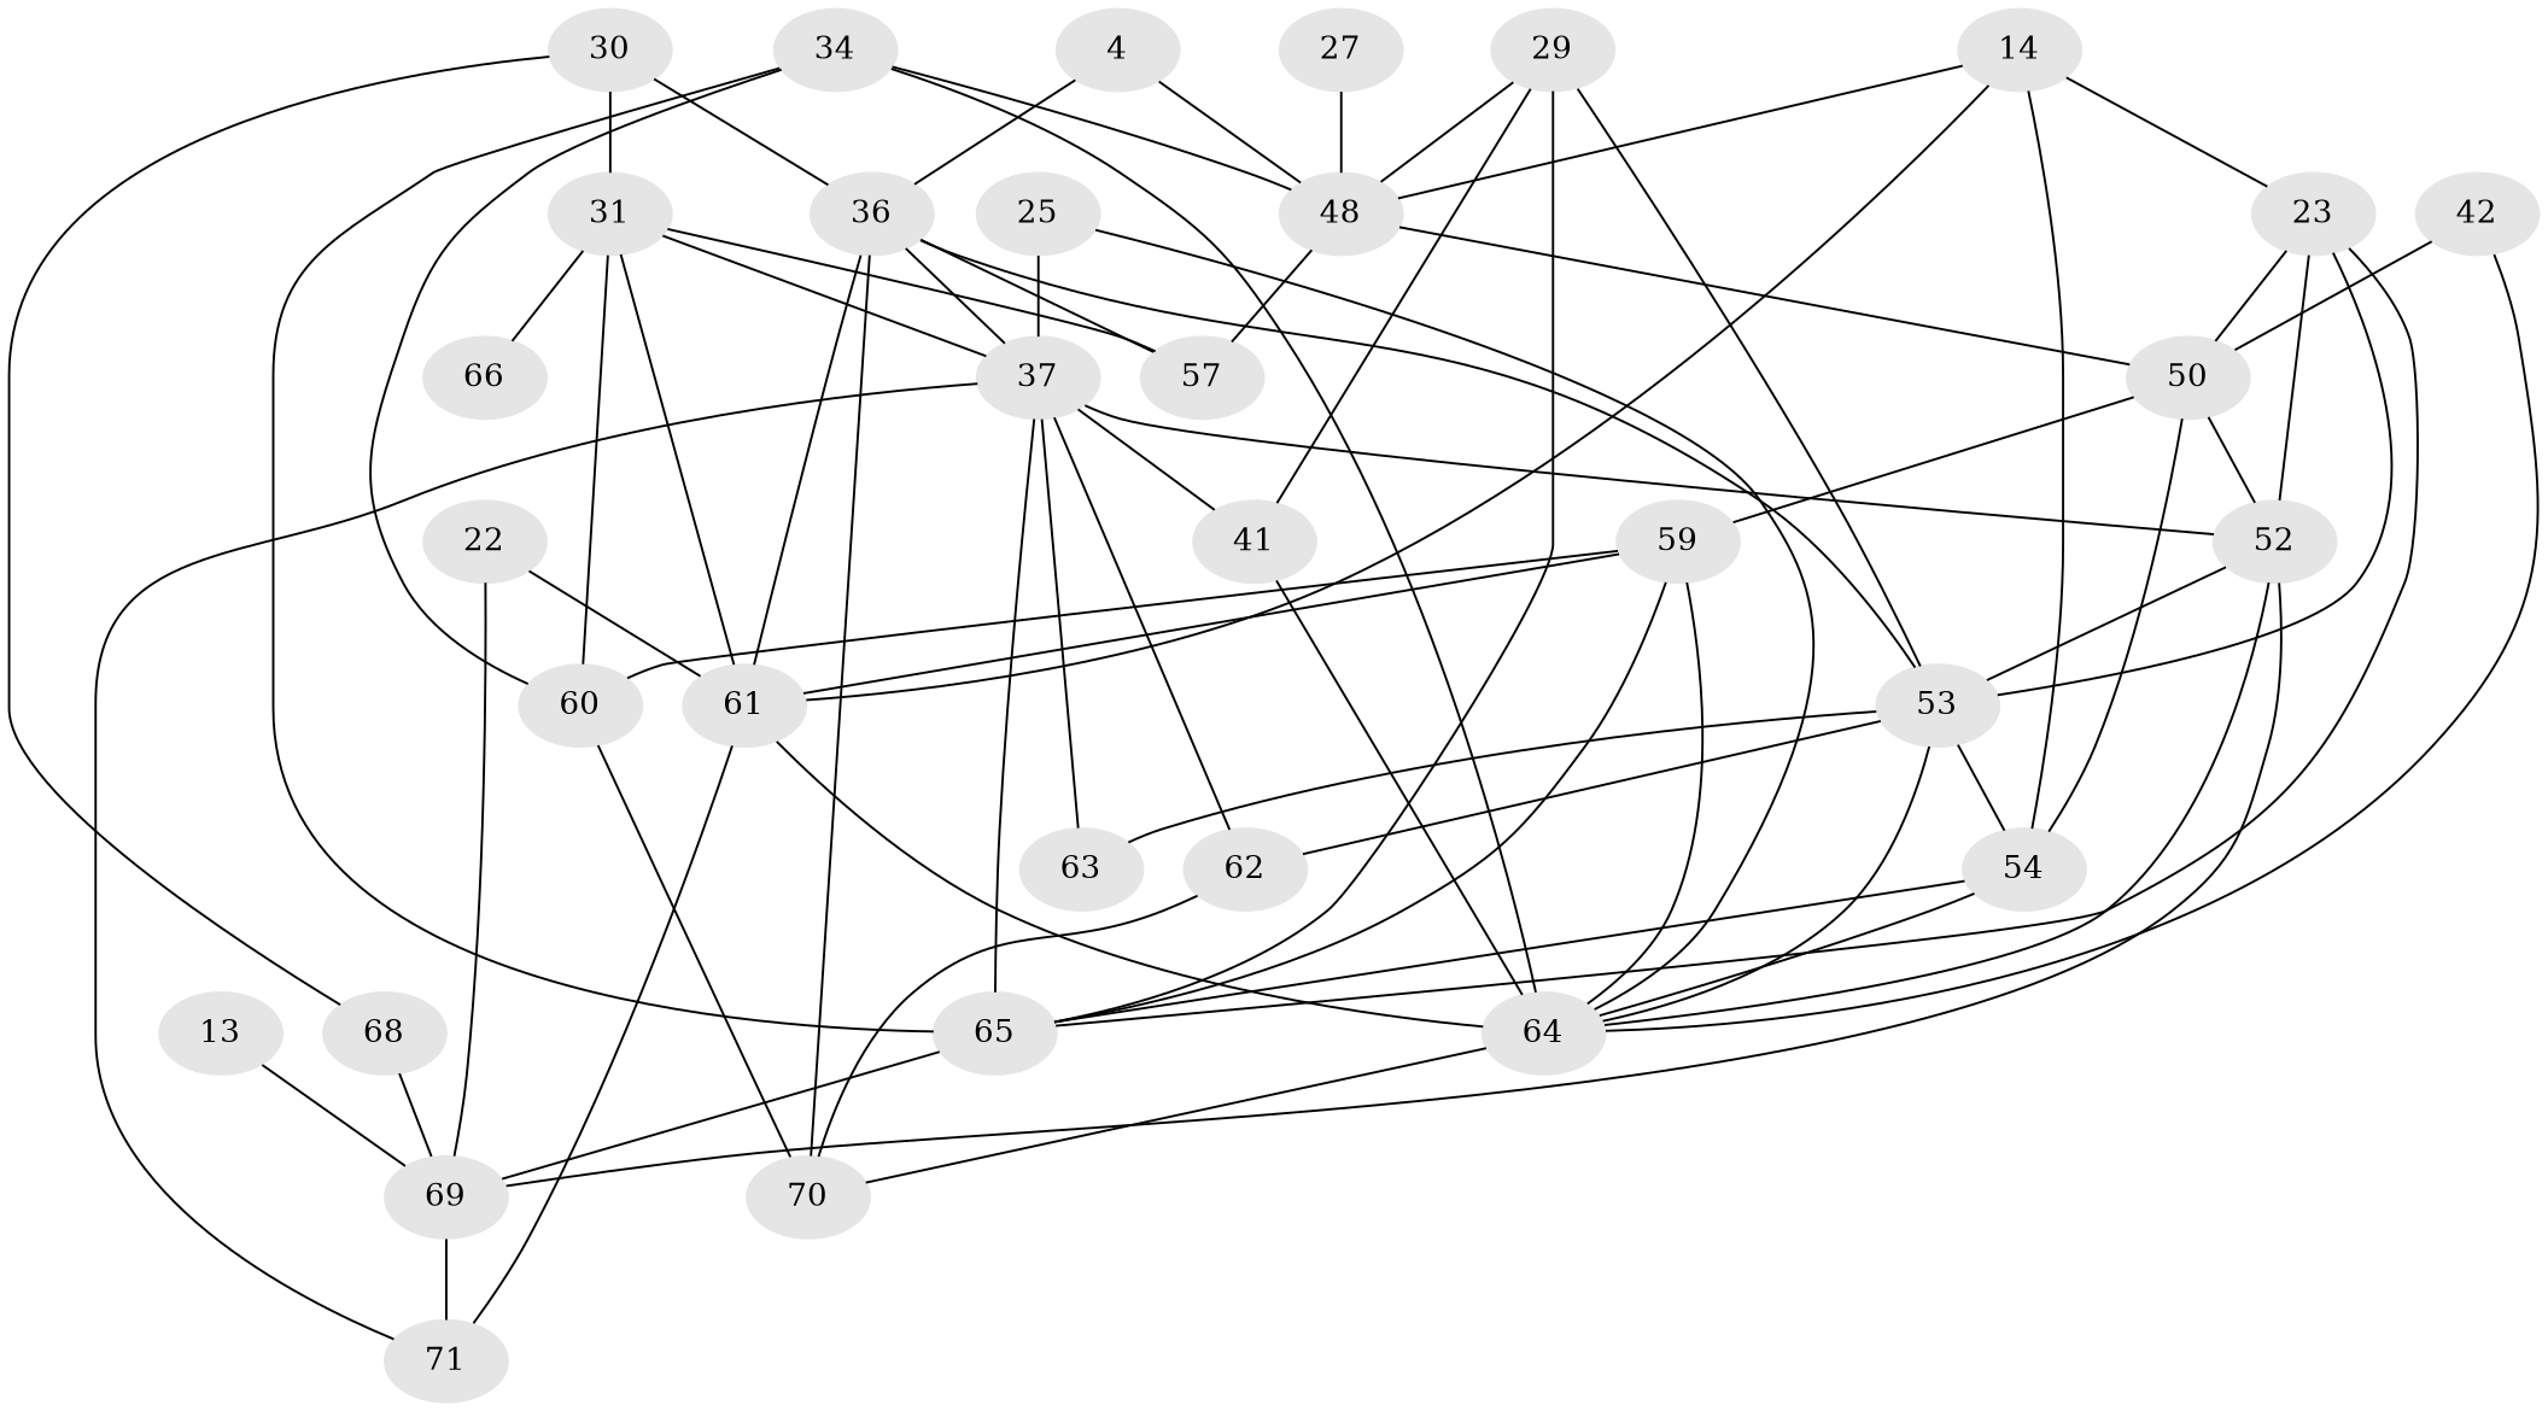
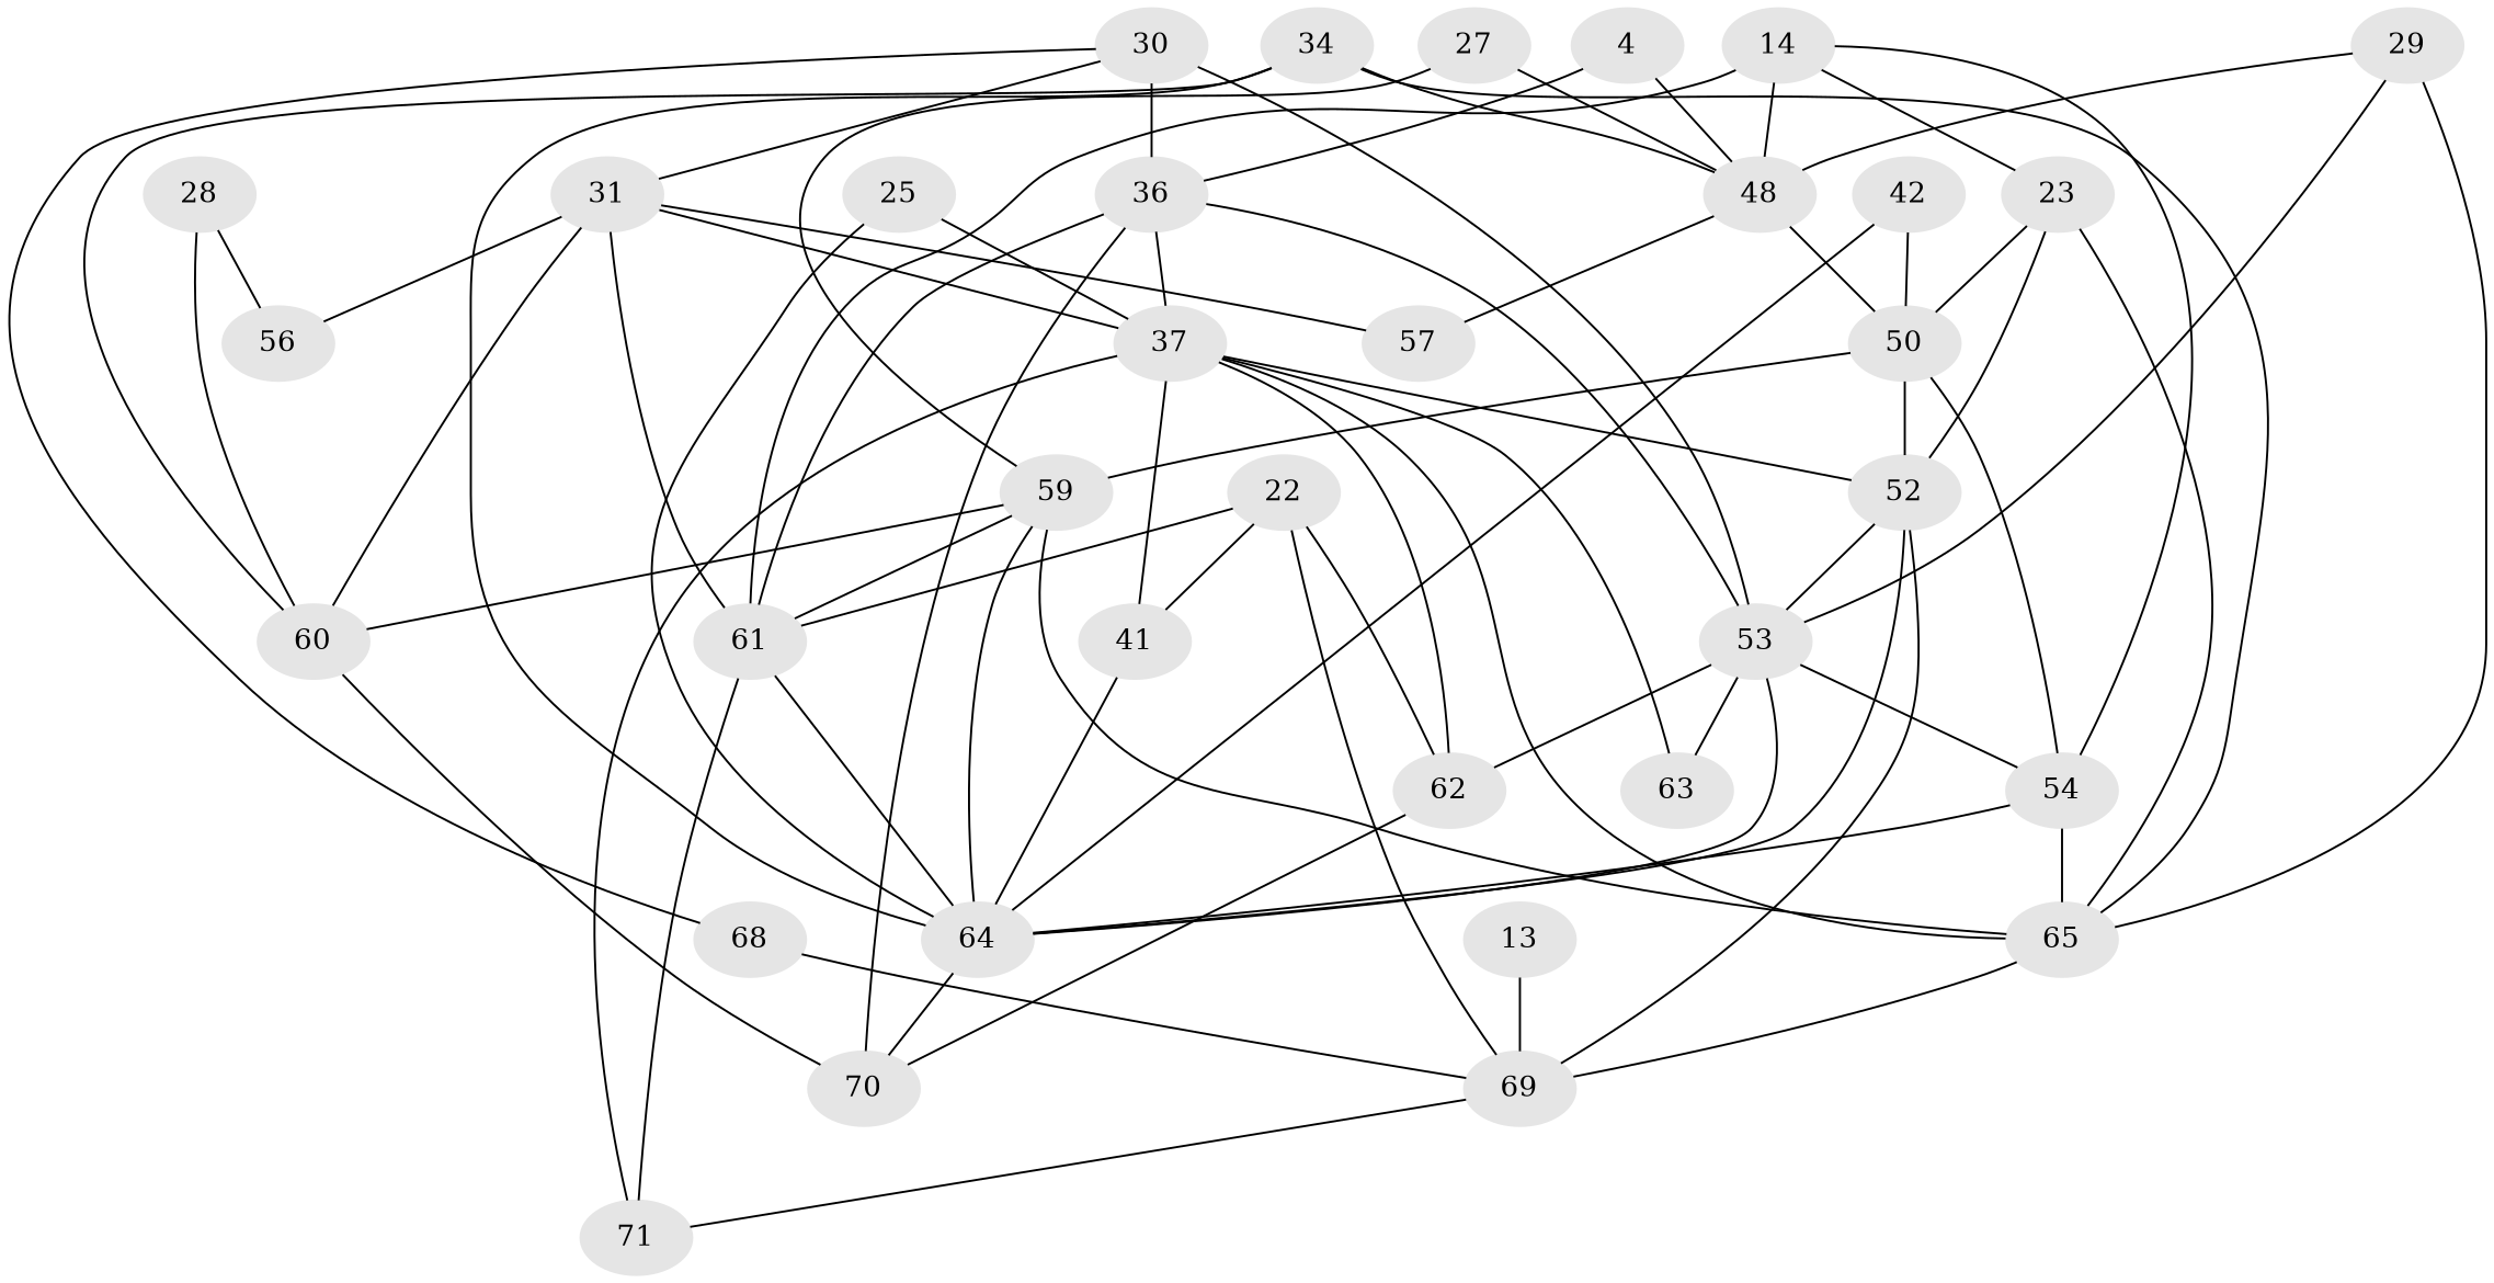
  graph {
    node [color=gray90 style=filled]
    36 [super="+9+19"]
    61 [super="+26"]
    37 [super="+15"]
    53 [super="+20+16"]
    57
    70 [super="+56+21+35"]
    4
    48 [super="+40"]
    50 [super="+42"]
    69 [super="+44"]
    71 [super="+38"]
    13
    14 [super="+6"]
    23
    54 [super="+43"]
    52
    65 [super="+55"]
    64 [super="+10+39"]
    22 [super="+11"]
    62 [super="+58"]
    59 [super="+51"]
    41
    63
    25
    27
    60 [super="+8"]
-   66 [super="+47"]
+   28
+   66 [super="+47" label=56]
    29 [super="+12"]
    30 [super="+24"]
    31 [super="+2"]
    68
    34 [super="+1"]
    n34 [label=42 super="+45"]
    36 -- 61 [weight=2]
    36 -- 37 [weight=2]
    36 -- 53
-   36 -- 57
    36 -- 70 [weight=2]
    61 -- 71
    61 -- 64 [weight=2]
    37 -- 71
    37 -- 52
    37 -- 65 [weight=2]
    37 -- 62 [weight=2]
    37 -- 41 [weight=2]
    37 -- 63
    53 -- 54 [weight=2]
    53 -- 64
    53 -- 62 [weight=2]
    53 -- 63
    4 -- 36
    4 -- 48
    48 -- 57
    48 -- 50 [weight=2]
    50 -- 54
    50 -- 52
    50 -- 59 [weight=2]
    69 -- 71
    13 -- 69 [weight=2]
    14 -- 61
    14 -- 48
    14 -- 23
    14 -- 54
    23 -- 50
    23 -- 52
    23 -- 65
    54 -- 65
    54 -- 64
    52 -- 53
    52 -- 69
    52 -- 64
    65 -- 69 [weight=2]
    64 -- 70 [weight=2]
    22 -- 61
    22 -- 69
+   22 -- 62
    62 -- 70
    59 -- 61
    59 -- 65
    59 -- 64
    59 -- 60
    41 -- 64 [weight=2]
    25 -- 37 [weight=2]
    25 -- 64
    27 -- 48
+   27 -- 59
    60 -- 70 [weight=3]
+   28 -- 60 [weight=2]
+   28 -- 66
    29 -- 53 [weight=2]
    29 -- 48
    29 -- 65
-   29 -- 41
+   22 -- 41
    30 -- 36
-   23 -- 53 [weight=2]
+   30 -- 53 [weight=2]
    30 -- 31
    30 -- 68
    31 -- 61
    31 -- 37
    31 -- 57
    31 -- 60 [weight=2]
    31 -- 66 [weight=2]
    68 -- 69 [weight=2]
    34 -- 48
    34 -- 65
    34 -- 64
    34 -- 60
    n34 -- 50 [weight=2]
    n34 -- 64
  }
